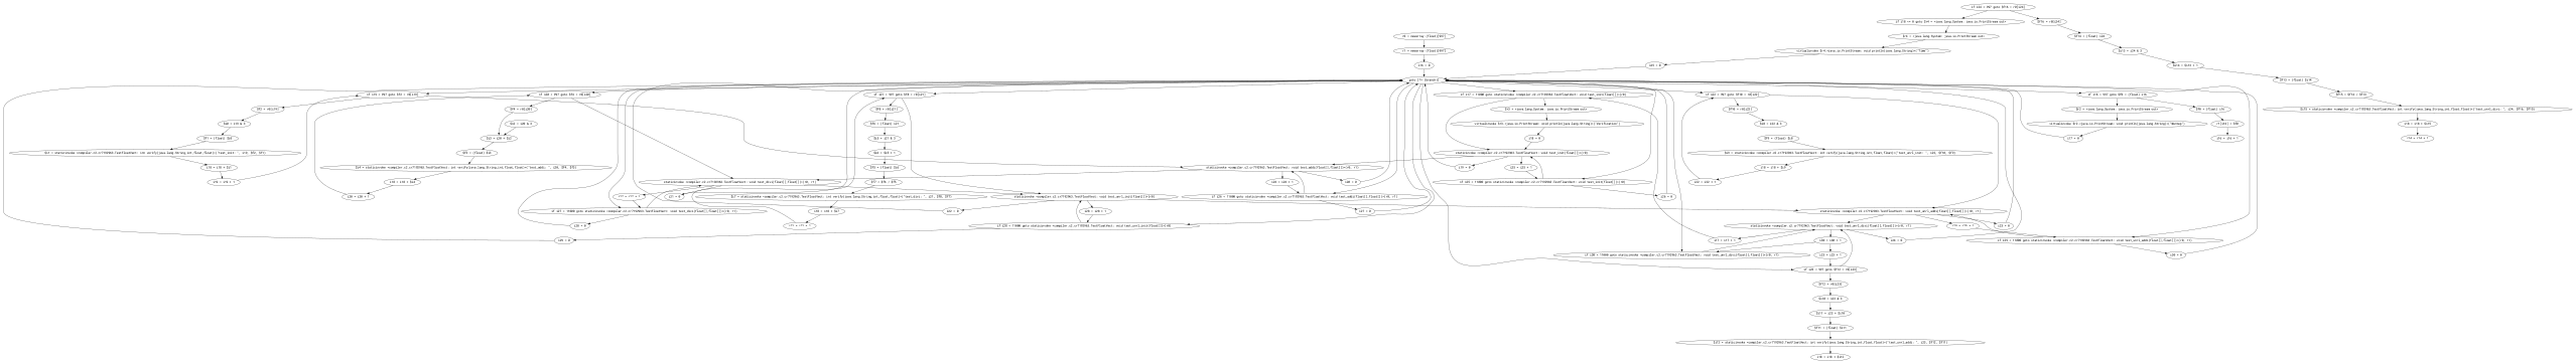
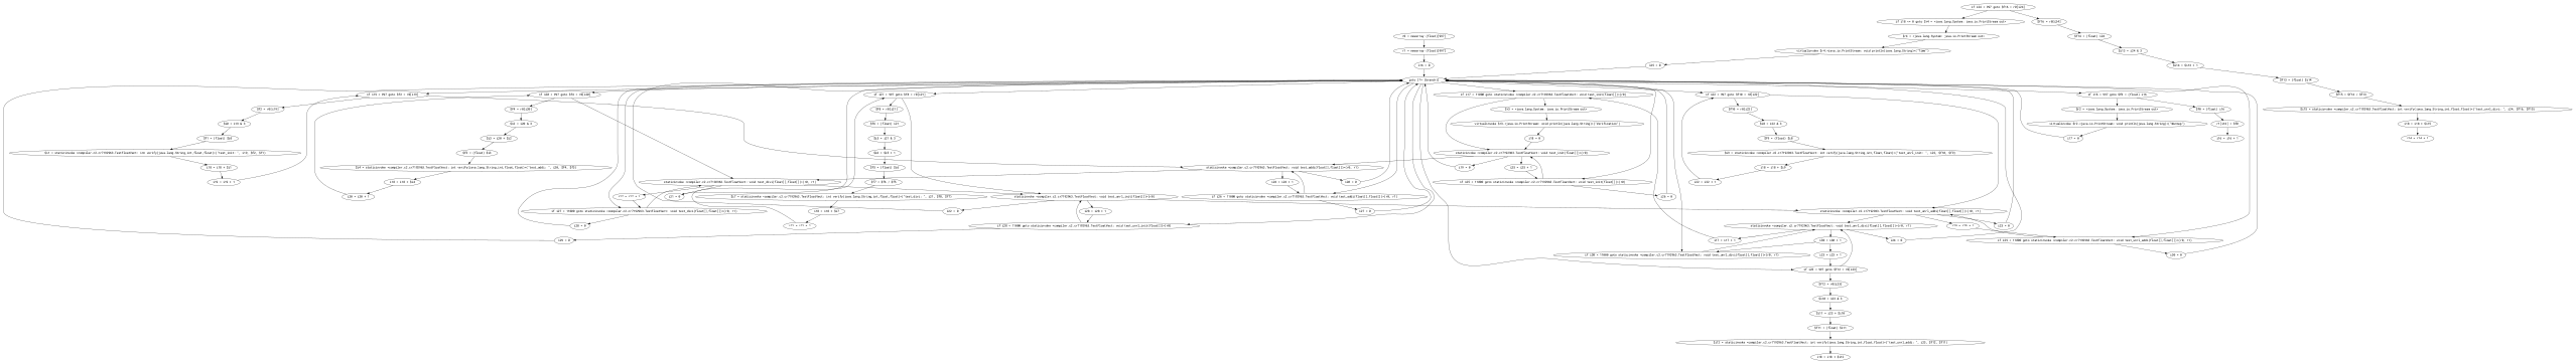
  digraph {
    fontname="Roboto Mono"
    node [fontname="Roboto Mono"]
    edge [fontname="Roboto Mono"]
    "r0 = newarray (float)[997]"
    "r1 = newarray (float)[997]"
    "i16 = 0"
    "goto [?= (branch)]"
    "if i16 < 997 goto $f0 = (float) i16"
    "if i17 < 11000 goto staticinvoke <compiler.c2.cr7192963.TestFloatVect: void test_init(float[])>(r0)"
    "if i19 < 997 goto $f2 = r0[i19]"
    "if i20 < 997 goto $f4 = r0[i20]"
    "if i21 < 997 goto $f8 = r0[i21]"
    "if i22 < 997 goto $f10 = r0[i22]"
    "if i23 < 997 goto $f12 = r0[i23]"
    "if i25 < 11000 goto staticinvoke <compiler.c2.cr7192963.TestFloatVect: void test_init(float[])>(r0)"
    "if i26 < 11000 goto staticinvoke <compiler.c2.cr7192963.TestFloatVect: void test_addi(float[],float[])>(r0, r1)"
    "if i27 < 11000 goto staticinvoke <compiler.c2.cr7192963.TestFloatVect: void test_divi(float[],float[])>(r0, r1)"
    "if i28 < 11000 goto staticinvoke <compiler.c2.cr7192963.TestFloatVect: void test_unrl_init(float[])>(r0)"
    "if i29 < 11000 goto staticinvoke <compiler.c2.cr7192963.TestFloatVect: void test_unrl_addi(float[],float[])>(r0, r1)"
    "if i30 < 11000 goto staticinvoke <compiler.c2.cr7192963.TestFloatVect: void test_unrl_divi(float[],float[])>(r0, r1)"
    "$f0 = (float) i16"
    "$r2 = <java.lang.System: java.io.PrintStream out>"
    "staticinvoke <compiler.c2.cr7192963.TestFloatVect: void test_init(float[])>(r0)"
    "$r3 = <java.lang.System: java.io.PrintStream out>"
    "staticinvoke <compiler.c2.cr7192963.TestFloatVect: void test_addi(float[],float[])>(r0, r1)"
    "$f2 = r0[i19]"
    "staticinvoke <compiler.c2.cr7192963.TestFloatVect: void test_divi(float[],float[])>(r0, r1)"
    "$f4 = r0[i20]"
    "staticinvoke <compiler.c2.cr7192963.TestFloatVect: void test_unrl_init(float[])>(r0)"
    "$f8 = r0[i21]"
    "staticinvoke <compiler.c2.cr7192963.TestFloatVect: void test_unrl_addi(float[],float[])>(r0, r1)"
    "$f10 = r0[i22]"
    "staticinvoke <compiler.c2.cr7192963.TestFloatVect: void test_unrl_divi(float[],float[])>(r0, r1)"
    "$f12 = r0[i23]"
    "if i24 < 997 goto $f16 = r0[i24]"
    "$f16 = r0[i24]"
    "if i18 <= 0 goto $r4 = <java.lang.System: java.io.PrintStream out>"
    "i26 = 0"
    "i27 = 0"
    "i28 = 0"
    "i29 = 0"
    "i30 = 0"
    "r1[i16] = $f0"
    "i16 = i16 + 1"
    "virtualinvoke $r2.<java.io.PrintStream: void println(java.lang.String)>(\"Warmup\")"
    "i17 = 0"
    "i19 = 0"
    "i25 = i25 + 1"
    "i20 = 0"
    "i26 = i26 + 1"
    "i21 = 0"
    "i27 = i27 + 1"
    "i22 = 0"
    "i28 = i28 + 1"
    "i23 = 0"
    "i29 = i29 + 1"
    "i17 = i17 + 1"
    "i24 = 0"
    "i30 = i30 + 1"
    "i23 = i23 + 1"
    "virtualinvoke $r3.<java.io.PrintStream: void println(java.lang.String)>(\"Verification\")"
    "i18 = 0"
    "$i0 = i19 & 3"
    "$f1 = (float) $i0"
    "$i1 = staticinvoke <compiler.c2.cr7192963.TestFloatVect: int verify(java.lang.String,int,float,float)>(\"test_init: \", i19, $f2, $f1)"
    "i18 = i18 + $i1"
    "i19 = i19 + 1"
    "$i2 = i20 & 3"
    "$i3 = i20 + $i2"
    "$f3 = (float) $i3"
    "$i4 = staticinvoke <compiler.c2.cr7192963.TestFloatVect: int verify(java.lang.String,int,float,float)>(\"test_addi: \", i20, $f4, $f3)"
    "i18 = i18 + $i4"
    "i20 = i20 + 1"
    "$f6 = (float) i21"
    "$i5 = i21 & 3"
    "$i6 = $i5 + 1"
    "$f5 = (float) $i6"
    "$f7 = $f6 / $f5"
    "$i7 = staticinvoke <compiler.c2.cr7192963.TestFloatVect: int verify(java.lang.String,int,float,float)>(\"test_divi: \", i21, $f8, $f7)"
    "i18 = i18 + $i7"
    "i21 = i21 + 1"
    "$i8 = i22 & 3"
    "$f9 = (float) $i8"
    "$i9 = staticinvoke <compiler.c2.cr7192963.TestFloatVect: int verify(java.lang.String,int,float,float)>(\"test_unrl_init: \", i22, $f10, $f9)"
    "i18 = i18 + $i9"
    n83 [label="i22 = i32 + 1"]
    "$i10 = i23 & 3"
    "$i11 = i23 + $i10"
    "$f11 = (float) $i11"
    "$i12 = staticinvoke <compiler.c2.cr7192963.TestFloatVect: int verify(java.lang.String,int,float,float)>(\"test_unrl_addi: \", i23, $f12, $f11)"
    "i18 = i18 + $i12"
    "$f14 = (float) i24"
    "$i13 = i24 & 3"
    "$i14 = $i13 + 1"
    "$f13 = (float) $i14"
    "$f15 = $f14 / $f13"
    "$i15 = staticinvoke <compiler.c2.cr7192963.TestFloatVect: int verify(java.lang.String,int,float,float)>(\"test_unrl_divi: \", i24, $f16, $f15)"
    "i18 = i18 + $i15"
    "i24 = i24 + 1"
    "$r4 = <java.lang.System: java.io.PrintStream out>"
    "virtualinvoke $r4.<java.io.PrintStream: void println(java.lang.String)>(\"Time\")"
    "i25 = 0"
    "r0 = newarray (float)[997]" -> "r1 = newarray (float)[997]"
    "r1 = newarray (float)[997]" -> "i16 = 0"
    "i16 = 0" -> "goto [?= (branch)]"
    "goto [?= (branch)]" -> "if i16 < 997 goto $f0 = (float) i16"
    "goto [?= (branch)]" -> "if i17 < 11000 goto staticinvoke <compiler.c2.cr7192963.TestFloatVect: void test_init(float[])>(r0)"
    "goto [?= (branch)]" -> "if i19 < 997 goto $f2 = r0[i19]"
    "goto [?= (branch)]" -> "if i20 < 997 goto $f4 = r0[i20]"
    "goto [?= (branch)]" -> "if i21 < 997 goto $f8 = r0[i21]"
    "goto [?= (branch)]" -> "if i22 < 997 goto $f10 = r0[i22]"
    "goto [?= (branch)]" -> "if i23 < 997 goto $f12 = r0[i23]"
    "goto [?= (branch)]" -> "if i25 < 11000 goto staticinvoke <compiler.c2.cr7192963.TestFloatVect: void test_init(float[])>(r0)"
    "goto [?= (branch)]" -> "if i26 < 11000 goto staticinvoke <compiler.c2.cr7192963.TestFloatVect: void test_addi(float[],float[])>(r0, r1)"
    "goto [?= (branch)]" -> "if i27 < 11000 goto staticinvoke <compiler.c2.cr7192963.TestFloatVect: void test_divi(float[],float[])>(r0, r1)"
    "goto [?= (branch)]" -> "if i28 < 11000 goto staticinvoke <compiler.c2.cr7192963.TestFloatVect: void test_unrl_init(float[])>(r0)"
    "goto [?= (branch)]" -> "if i29 < 11000 goto staticinvoke <compiler.c2.cr7192963.TestFloatVect: void test_unrl_addi(float[],float[])>(r0, r1)"
    "goto [?= (branch)]" -> "if i30 < 11000 goto staticinvoke <compiler.c2.cr7192963.TestFloatVect: void test_unrl_divi(float[],float[])>(r0, r1)"
    "if i16 < 997 goto $f0 = (float) i16" -> "$f0 = (float) i16"
    "if i16 < 997 goto $f0 = (float) i16" -> "$r2 = <java.lang.System: java.io.PrintStream out>"
    "if i17 < 11000 goto staticinvoke <compiler.c2.cr7192963.TestFloatVect: void test_init(float[])>(r0)" -> "staticinvoke <compiler.c2.cr7192963.TestFloatVect: void test_init(float[])>(r0)"
    "if i17 < 11000 goto staticinvoke <compiler.c2.cr7192963.TestFloatVect: void test_init(float[])>(r0)" -> "$r3 = <java.lang.System: java.io.PrintStream out>"
    "if i19 < 997 goto $f2 = r0[i19]" -> "staticinvoke <compiler.c2.cr7192963.TestFloatVect: void test_addi(float[],float[])>(r0, r1)"
    "if i19 < 997 goto $f2 = r0[i19]" -> "$f2 = r0[i19]"
    "if i20 < 997 goto $f4 = r0[i20]" -> "staticinvoke <compiler.c2.cr7192963.TestFloatVect: void test_divi(float[],float[])>(r0, r1)"
    "if i20 < 997 goto $f4 = r0[i20]" -> "$f4 = r0[i20]"
    "if i21 < 997 goto $f8 = r0[i21]" -> "staticinvoke <compiler.c2.cr7192963.TestFloatVect: void test_unrl_init(float[])>(r0)"
    "if i21 < 997 goto $f8 = r0[i21]" -> "$f8 = r0[i21]"
    "if i22 < 997 goto $f10 = r0[i22]" -> "staticinvoke <compiler.c2.cr7192963.TestFloatVect: void test_unrl_addi(float[],float[])>(r0, r1)"
    "if i22 < 997 goto $f10 = r0[i22]" -> "$f10 = r0[i22]"
    "if i23 < 997 goto $f12 = r0[i23]" -> "staticinvoke <compiler.c2.cr7192963.TestFloatVect: void test_unrl_divi(float[],float[])>(r0, r1)"
    "if i23 < 997 goto $f12 = r0[i23]" -> "$f12 = r0[i23]"
    "if i25 < 11000 goto staticinvoke <compiler.c2.cr7192963.TestFloatVect: void test_init(float[])>(r0)" -> "staticinvoke <compiler.c2.cr7192963.TestFloatVect: void test_init(float[])>(r0)"
    "if i25 < 11000 goto staticinvoke <compiler.c2.cr7192963.TestFloatVect: void test_init(float[])>(r0)" -> "i26 = 0"
    "if i26 < 11000 goto staticinvoke <compiler.c2.cr7192963.TestFloatVect: void test_addi(float[],float[])>(r0, r1)" -> "staticinvoke <compiler.c2.cr7192963.TestFloatVect: void test_addi(float[],float[])>(r0, r1)"
    "if i26 < 11000 goto staticinvoke <compiler.c2.cr7192963.TestFloatVect: void test_addi(float[],float[])>(r0, r1)" -> "i27 = 0"
    "if i27 < 11000 goto staticinvoke <compiler.c2.cr7192963.TestFloatVect: void test_divi(float[],float[])>(r0, r1)" -> "staticinvoke <compiler.c2.cr7192963.TestFloatVect: void test_divi(float[],float[])>(r0, r1)"
    "if i27 < 11000 goto staticinvoke <compiler.c2.cr7192963.TestFloatVect: void test_divi(float[],float[])>(r0, r1)" -> "i28 = 0"
    "if i28 < 11000 goto staticinvoke <compiler.c2.cr7192963.TestFloatVect: void test_unrl_init(float[])>(r0)" -> "staticinvoke <compiler.c2.cr7192963.TestFloatVect: void test_unrl_init(float[])>(r0)"
    "if i28 < 11000 goto staticinvoke <compiler.c2.cr7192963.TestFloatVect: void test_unrl_init(float[])>(r0)" -> "i29 = 0"
    "if i29 < 11000 goto staticinvoke <compiler.c2.cr7192963.TestFloatVect: void test_unrl_addi(float[],float[])>(r0, r1)" -> "staticinvoke <compiler.c2.cr7192963.TestFloatVect: void test_unrl_addi(float[],float[])>(r0, r1)"
    "if i29 < 11000 goto staticinvoke <compiler.c2.cr7192963.TestFloatVect: void test_unrl_addi(float[],float[])>(r0, r1)" -> "i30 = 0"
    "if i30 < 11000 goto staticinvoke <compiler.c2.cr7192963.TestFloatVect: void test_unrl_divi(float[],float[])>(r0, r1)" -> "staticinvoke <compiler.c2.cr7192963.TestFloatVect: void test_unrl_divi(float[],float[])>(r0, r1)"
    "$f0 = (float) i16" -> "r1[i16] = $f0"
    "$r2 = <java.lang.System: java.io.PrintStream out>" -> "virtualinvoke $r2.<java.io.PrintStream: void println(java.lang.String)>(\"Warmup\")"
    "staticinvoke <compiler.c2.cr7192963.TestFloatVect: void test_init(float[])>(r0)" -> "staticinvoke <compiler.c2.cr7192963.TestFloatVect: void test_addi(float[],float[])>(r0, r1)"
    "staticinvoke <compiler.c2.cr7192963.TestFloatVect: void test_init(float[])>(r0)" -> "i19 = 0"
    "staticinvoke <compiler.c2.cr7192963.TestFloatVect: void test_init(float[])>(r0)" -> "i25 = i25 + 1"
    "$r3 = <java.lang.System: java.io.PrintStream out>" -> "virtualinvoke $r3.<java.io.PrintStream: void println(java.lang.String)>(\"Verification\")"
    "staticinvoke <compiler.c2.cr7192963.TestFloatVect: void test_addi(float[],float[])>(r0, r1)" -> "staticinvoke <compiler.c2.cr7192963.TestFloatVect: void test_divi(float[],float[])>(r0, r1)"
    "staticinvoke <compiler.c2.cr7192963.TestFloatVect: void test_addi(float[],float[])>(r0, r1)" -> "i20 = 0"
    "staticinvoke <compiler.c2.cr7192963.TestFloatVect: void test_addi(float[],float[])>(r0, r1)" -> "i26 = i26 + 1"
    "$f2 = r0[i19]" -> "$i0 = i19 & 3"
    "staticinvoke <compiler.c2.cr7192963.TestFloatVect: void test_divi(float[],float[])>(r0, r1)" -> "staticinvoke <compiler.c2.cr7192963.TestFloatVect: void test_unrl_init(float[])>(r0)"
    "staticinvoke <compiler.c2.cr7192963.TestFloatVect: void test_divi(float[],float[])>(r0, r1)" -> "i21 = 0"
    "staticinvoke <compiler.c2.cr7192963.TestFloatVect: void test_divi(float[],float[])>(r0, r1)" -> "i27 = i27 + 1"
-   "$f4 = r0[i20]" -> "$i3 = i20 + $i2"
+   "$f4 = r0[i20]" -> "$i2 = i20 & 3"
    "staticinvoke <compiler.c2.cr7192963.TestFloatVect: void test_unrl_init(float[])>(r0)" -> "staticinvoke <compiler.c2.cr7192963.TestFloatVect: void test_unrl_addi(float[],float[])>(r0, r1)"
    "staticinvoke <compiler.c2.cr7192963.TestFloatVect: void test_unrl_init(float[])>(r0)" -> "i22 = 0"
    "staticinvoke <compiler.c2.cr7192963.TestFloatVect: void test_unrl_init(float[])>(r0)" -> "i28 = i28 + 1"
    "$f8 = r0[i21]" -> "$f6 = (float) i21"
    "staticinvoke <compiler.c2.cr7192963.TestFloatVect: void test_unrl_addi(float[],float[])>(r0, r1)" -> "staticinvoke <compiler.c2.cr7192963.TestFloatVect: void test_unrl_divi(float[],float[])>(r0, r1)"
    "staticinvoke <compiler.c2.cr7192963.TestFloatVect: void test_unrl_addi(float[],float[])>(r0, r1)" -> "i23 = 0"
    "staticinvoke <compiler.c2.cr7192963.TestFloatVect: void test_unrl_addi(float[],float[])>(r0, r1)" -> "i29 = i29 + 1"
    "$f10 = r0[i22]" -> "$i8 = i22 & 3"
    "staticinvoke <compiler.c2.cr7192963.TestFloatVect: void test_unrl_divi(float[],float[])>(r0, r1)" -> "i17 = i17 + 1"
    "staticinvoke <compiler.c2.cr7192963.TestFloatVect: void test_unrl_divi(float[],float[])>(r0, r1)" -> "i24 = 0"
    "staticinvoke <compiler.c2.cr7192963.TestFloatVect: void test_unrl_divi(float[],float[])>(r0, r1)" -> "i30 = i30 + 1"
    "$f12 = r0[i23]" -> "$i10 = i23 & 3"
    "if i24 < 997 goto $f16 = r0[i24]" -> "$f16 = r0[i24]"
    "if i24 < 997 goto $f16 = r0[i24]" -> "if i18 <= 0 goto $r4 = <java.lang.System: java.io.PrintStream out>"
    "$f16 = r0[i24]" -> "$f14 = (float) i24"
    "if i18 <= 0 goto $r4 = <java.lang.System: java.io.PrintStream out>" -> "$r4 = <java.lang.System: java.io.PrintStream out>"
    "i26 = 0" -> "goto [?= (branch)]"
    "i27 = 0" -> "goto [?= (branch)]"
    "i28 = 0" -> "goto [?= (branch)]"
    "i29 = 0" -> "goto [?= (branch)]"
    "i30 = 0" -> "goto [?= (branch)]"
    "r1[i16] = $f0" -> "i16 = i16 + 1"
    "virtualinvoke $r2.<java.io.PrintStream: void println(java.lang.String)>(\"Warmup\")" -> "i17 = 0"
    "i17 = 0" -> "goto [?= (branch)]"
    "i19 = 0" -> "goto [?= (branch)]"
    "i25 = i25 + 1" -> "if i25 < 11000 goto staticinvoke <compiler.c2.cr7192963.TestFloatVect: void test_init(float[])>(r0)"
    "i20 = 0" -> "goto [?= (branch)]"
    "i26 = i26 + 1" -> "if i26 < 11000 goto staticinvoke <compiler.c2.cr7192963.TestFloatVect: void test_addi(float[],float[])>(r0, r1)"
    "i21 = 0" -> "goto [?= (branch)]"
    "i27 = i27 + 1" -> "if i27 < 11000 goto staticinvoke <compiler.c2.cr7192963.TestFloatVect: void test_divi(float[],float[])>(r0, r1)"
    "i22 = 0" -> "goto [?= (branch)]"
    "i28 = i28 + 1" -> "if i28 < 11000 goto staticinvoke <compiler.c2.cr7192963.TestFloatVect: void test_unrl_init(float[])>(r0)"
    "i23 = 0" -> "goto [?= (branch)]"
    "i29 = i29 + 1" -> "if i29 < 11000 goto staticinvoke <compiler.c2.cr7192963.TestFloatVect: void test_unrl_addi(float[],float[])>(r0, r1)"
    "i17 = i17 + 1" -> "if i17 < 11000 goto staticinvoke <compiler.c2.cr7192963.TestFloatVect: void test_init(float[])>(r0)"
    "i24 = 0" -> "goto [?= (branch)]"
    "i30 = i30 + 1" -> "if i30 < 11000 goto staticinvoke <compiler.c2.cr7192963.TestFloatVect: void test_unrl_divi(float[],float[])>(r0, r1)"
    "i30 = i30 + 1" -> "i23 = i23 + 1"
    "i23 = i23 + 1" -> "if i23 < 997 goto $f12 = r0[i23]"
    "virtualinvoke $r3.<java.io.PrintStream: void println(java.lang.String)>(\"Verification\")" -> "i18 = 0"
    "i18 = 0" -> "staticinvoke <compiler.c2.cr7192963.TestFloatVect: void test_init(float[])>(r0)"
    "$i0 = i19 & 3" -> "$f1 = (float) $i0"
    "$f1 = (float) $i0" -> "$i1 = staticinvoke <compiler.c2.cr7192963.TestFloatVect: int verify(java.lang.String,int,float,float)>(\"test_init: \", i19, $f2, $f1)"
    "$i1 = staticinvoke <compiler.c2.cr7192963.TestFloatVect: int verify(java.lang.String,int,float,float)>(\"test_init: \", i19, $f2, $f1)" -> "i18 = i18 + $i1"
    "i18 = i18 + $i1" -> "i19 = i19 + 1"
    "i19 = i19 + 1" -> "if i19 < 997 goto $f2 = r0[i19]"
    "$i2 = i20 & 3" -> "$i3 = i20 + $i2"
    "$i3 = i20 + $i2" -> "$f3 = (float) $i3"
    "$f3 = (float) $i3" -> "$i4 = staticinvoke <compiler.c2.cr7192963.TestFloatVect: int verify(java.lang.String,int,float,float)>(\"test_addi: \", i20, $f4, $f3)"
    "$i4 = staticinvoke <compiler.c2.cr7192963.TestFloatVect: int verify(java.lang.String,int,float,float)>(\"test_addi: \", i20, $f4, $f3)" -> "i18 = i18 + $i4"
    "i18 = i18 + $i4" -> "i20 = i20 + 1"
    "i20 = i20 + 1" -> "if i20 < 997 goto $f4 = r0[i20]"
    "$f6 = (float) i21" -> "$i5 = i21 & 3"
    "$i5 = i21 & 3" -> "$i6 = $i5 + 1"
    "$i6 = $i5 + 1" -> "$f5 = (float) $i6"
    "$f5 = (float) $i6" -> "$f7 = $f6 / $f5"
    "$f7 = $f6 / $f5" -> "$i7 = staticinvoke <compiler.c2.cr7192963.TestFloatVect: int verify(java.lang.String,int,float,float)>(\"test_divi: \", i21, $f8, $f7)"
    "$i7 = staticinvoke <compiler.c2.cr7192963.TestFloatVect: int verify(java.lang.String,int,float,float)>(\"test_divi: \", i21, $f8, $f7)" -> "i18 = i18 + $i7"
    "i18 = i18 + $i7" -> "i21 = i21 + 1"
    "i21 = i21 + 1" -> "if i21 < 997 goto $f8 = r0[i21]"
+   "$i8 = i22 & 3" -> "$f9 = (float) $i8"
    "$f9 = (float) $i8" -> "$i9 = staticinvoke <compiler.c2.cr7192963.TestFloatVect: int verify(java.lang.String,int,float,float)>(\"test_unrl_init: \", i22, $f10, $f9)"
    "$i9 = staticinvoke <compiler.c2.cr7192963.TestFloatVect: int verify(java.lang.String,int,float,float)>(\"test_unrl_init: \", i22, $f10, $f9)" -> "i18 = i18 + $i9"
    "i18 = i18 + $i9" -> n83
    n83 -> "if i22 < 997 goto $f10 = r0[i22]"
    "$i10 = i23 & 3" -> "$i11 = i23 + $i10"
    "$i11 = i23 + $i10" -> "$f11 = (float) $i11"
    "$f11 = (float) $i11" -> "$i12 = staticinvoke <compiler.c2.cr7192963.TestFloatVect: int verify(java.lang.String,int,float,float)>(\"test_unrl_addi: \", i23, $f12, $f11)"
    "$i12 = staticinvoke <compiler.c2.cr7192963.TestFloatVect: int verify(java.lang.String,int,float,float)>(\"test_unrl_addi: \", i23, $f12, $f11)" -> "i18 = i18 + $i12"
    "$f14 = (float) i24" -> "$i13 = i24 & 3"
    "$i13 = i24 & 3" -> "$i14 = $i13 + 1"
    "$i14 = $i13 + 1" -> "$f13 = (float) $i14"
    "$f13 = (float) $i14" -> "$f15 = $f14 / $f13"
    "$f15 = $f14 / $f13" -> "$i15 = staticinvoke <compiler.c2.cr7192963.TestFloatVect: int verify(java.lang.String,int,float,float)>(\"test_unrl_divi: \", i24, $f16, $f15)"
    "$i15 = staticinvoke <compiler.c2.cr7192963.TestFloatVect: int verify(java.lang.String,int,float,float)>(\"test_unrl_divi: \", i24, $f16, $f15)" -> "i18 = i18 + $i15"
    "i18 = i18 + $i15" -> "i24 = i24 + 1"
    "$r4 = <java.lang.System: java.io.PrintStream out>" -> "virtualinvoke $r4.<java.io.PrintStream: void println(java.lang.String)>(\"Time\")"
    "virtualinvoke $r4.<java.io.PrintStream: void println(java.lang.String)>(\"Time\")" -> "i25 = 0"
    "i25 = 0" -> "goto [?= (branch)]"
  }
